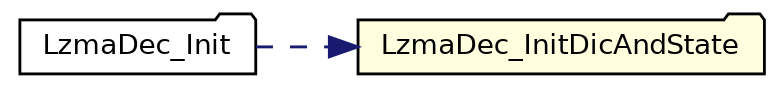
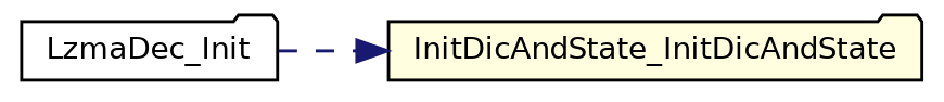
  digraph {
    rankdir=LR
    node [color=black fontname=Helvetica fontsize=10 shape=folder style=filled]
    n1 [fillcolor=white fontcolor=black height=0.2 label=LzmaDec_Init width=0.4]
-   n2 [fillcolor=lightyellow height=0.2 label=LzmaDec_InitDicAndState width=0.4]
+   n2 [fillcolor=lightyellow height=0.2 label=InitDicAndState_InitDicAndState width=0.4]
    n1 -> n2 [color=midnightblue fontname=Helvetica fontsize=10 labelfontname=Helvetica labelfontsize=10 style=dashed]
  }
